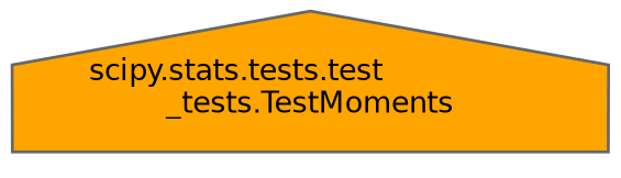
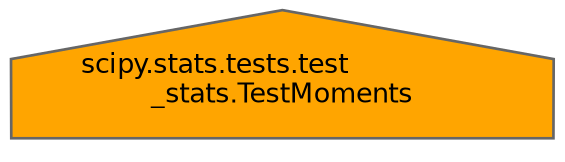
  digraph {
    rankdir=LR
-   n1 [color=grey40 fillcolor=orange fontname=Helvetica fontsize=10 height=0.2 label="scipy.stats.tests.test\l_tests.TestMoments" shape=house style=filled width=0.4]
+   n1 [color=grey40 fillcolor=orange fontname=Helvetica fontsize=10 height=0.2 label="scipy.stats.tests.test\l_stats.TestMoments" shape=house style=filled width=0.4]
  }
